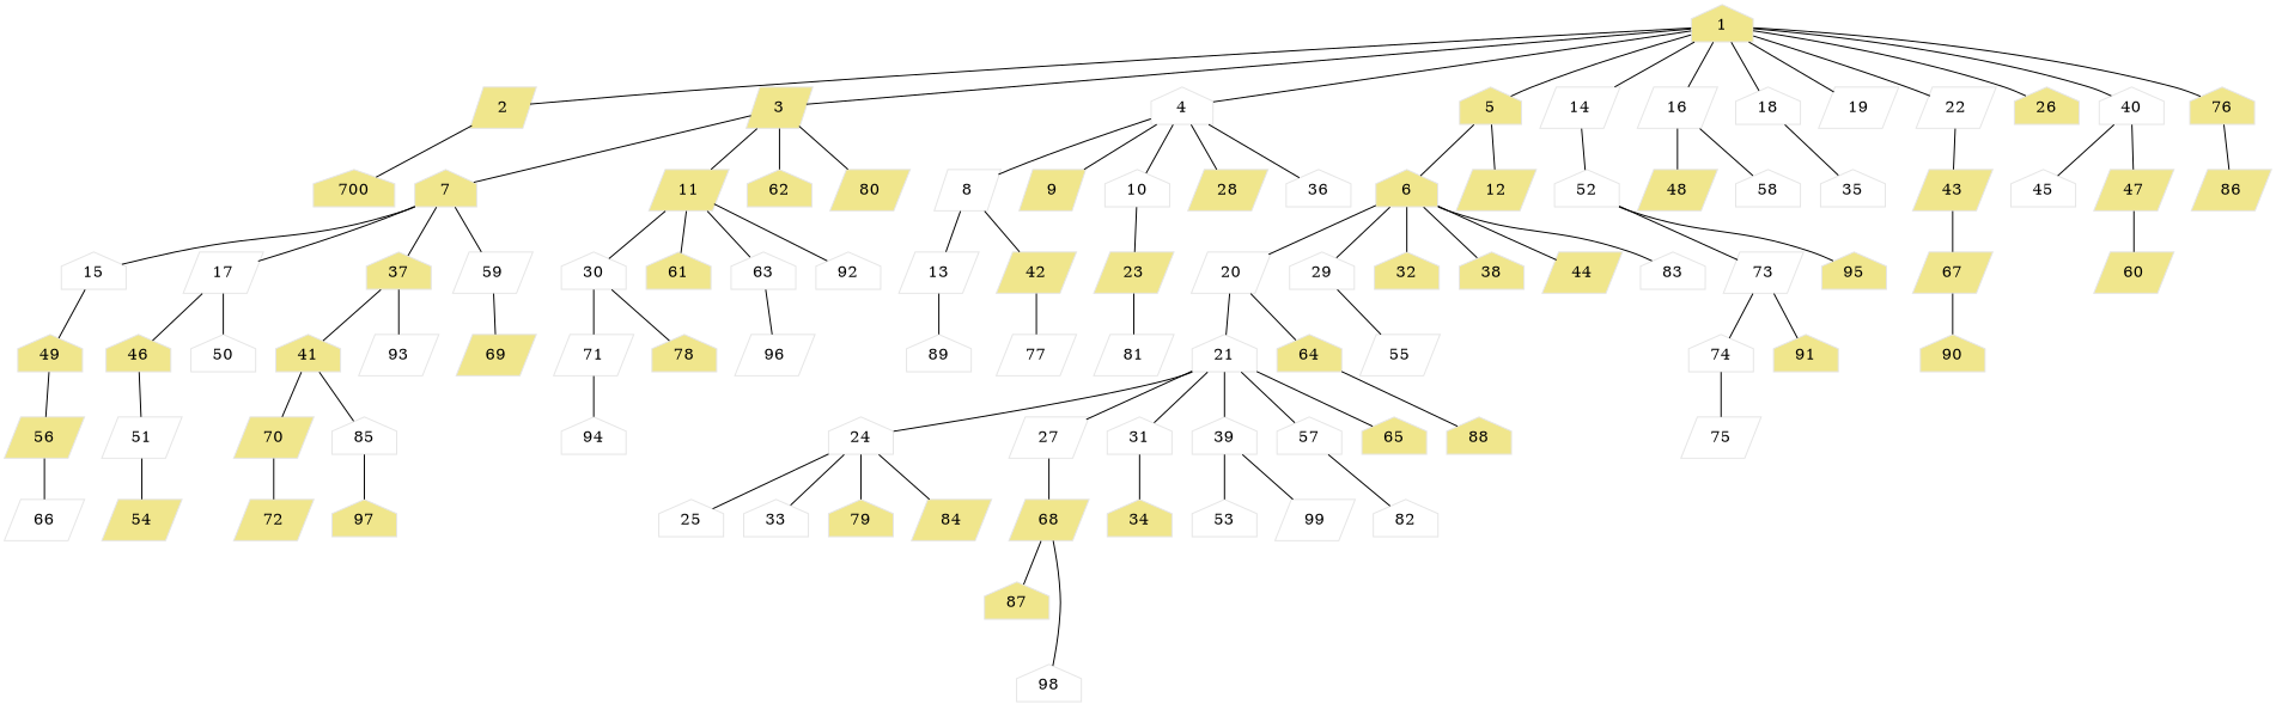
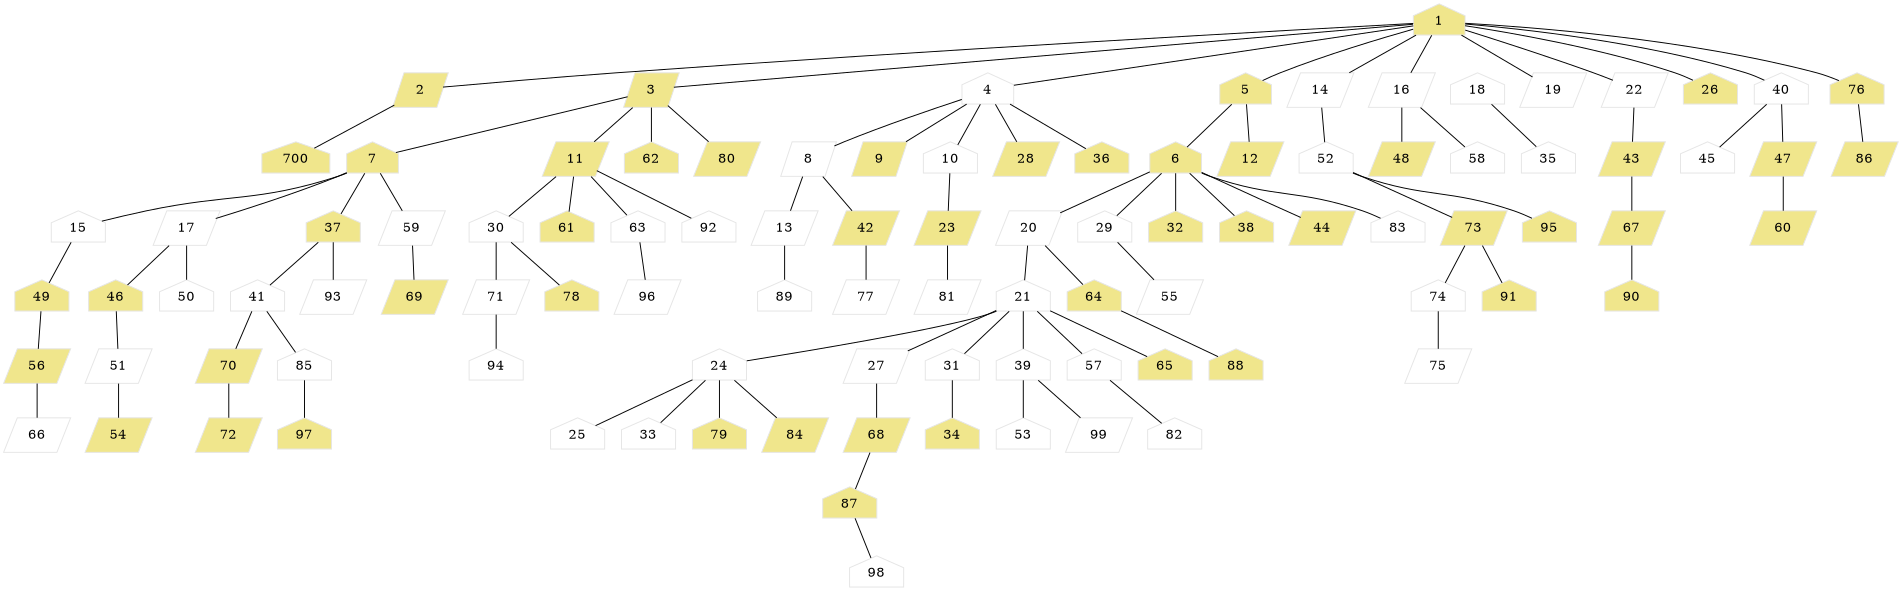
  graph {
    node [color=gray90 fillcolor=khaki shape=house style=filled]
    2 [shape=parallelogram]
    1
    3 [shape=parallelogram]
    4 [fillcolor=white]
    5
    14 [fillcolor=white shape=parallelogram]
    16 [fillcolor=white shape=parallelogram]
    18 [fillcolor=white]
    19 [fillcolor=white shape=parallelogram]
    22 [fillcolor=white shape=parallelogram]
    26
    40 [fillcolor=white]
    76
    n14 [label=700]
    7
    11 [shape=parallelogram]
    62
    80 [shape=parallelogram]
    8 [fillcolor=white shape=parallelogram]
    9 [shape=parallelogram]
    10 [fillcolor=white]
    28 [shape=parallelogram]
-   36 [fillcolor=white]
+   36
    6
    12 [shape=parallelogram]
    52 [fillcolor=white]
    48 [shape=parallelogram]
    58 [fillcolor=white]
    35 [fillcolor=white]
    43 [shape=parallelogram]
    45 [fillcolor=white]
    47 [shape=parallelogram]
    86 [shape=parallelogram]
    15 [fillcolor=white]
    17 [fillcolor=white shape=parallelogram]
    37
    59 [fillcolor=white shape=parallelogram]
    30 [fillcolor=white]
    61
    63 [fillcolor=white]
    92 [fillcolor=white]
    13 [fillcolor=white shape=parallelogram]
    42 [shape=parallelogram]
    23 [shape=parallelogram]
    20 [fillcolor=white shape=parallelogram]
    29 [fillcolor=white]
    32
    38
    44 [shape=parallelogram]
    83 [fillcolor=white]
    21 [fillcolor=white]
    64
    55 [fillcolor=white shape=parallelogram]
    49
    46
    50 [fillcolor=white]
-   41
+   41 [fillcolor=white]
    93 [fillcolor=white shape=parallelogram]
    69 [shape=parallelogram]
    89 [fillcolor=white]
    77 [fillcolor=white shape=parallelogram]
    81 [fillcolor=white shape=parallelogram]
    71 [fillcolor=white shape=parallelogram]
    78
    96 [fillcolor=white shape=parallelogram]
-   73 [fillcolor=white shape=parallelogram]
+   73 [shape=parallelogram]
    95
    56 [shape=parallelogram]
    51 [fillcolor=white shape=parallelogram]
    24 [fillcolor=white]
    27 [fillcolor=white shape=parallelogram]
    31 [fillcolor=white]
    39 [fillcolor=white]
    57 [fillcolor=white]
    65
    88
    25 [fillcolor=white]
    33 [fillcolor=white]
    79
    84 [shape=parallelogram]
    68 [shape=parallelogram]
    34
    53 [fillcolor=white]
    99 [fillcolor=white shape=parallelogram]
    82 [fillcolor=white]
    67 [shape=parallelogram]
    87
    94 [fillcolor=white]
    70 [shape=parallelogram]
    85 [fillcolor=white]
    60 [shape=parallelogram]
    72 [shape=parallelogram]
    97
    90
    54 [shape=parallelogram]
    66 [fillcolor=white shape=parallelogram]
    74 [fillcolor=white]
    91
    98 [fillcolor=white]
    75 [fillcolor=white shape=parallelogram]
    2 -- n14
    1 -- 2
    1 -- 3
    1 -- 4
    1 -- 5
    1 -- 14
    1 -- 16
-   1 -- 18
    1 -- 19
    1 -- 22
    1 -- 26
    1 -- 40
    1 -- 76
    3 -- 7
    3 -- 11
    3 -- 62
    3 -- 80
    4 -- 8
    4 -- 9
    4 -- 10
    4 -- 28
    4 -- 36
    5 -- 6
    5 -- 12
    14 -- 52
    16 -- 48
    16 -- 58
    18 -- 35
    22 -- 43
    40 -- 45
    40 -- 47
    76 -- 86
    7 -- 15
    7 -- 17
    7 -- 37
    7 -- 59
    11 -- 30
    11 -- 61
    11 -- 63
    11 -- 92
    8 -- 13
    8 -- 42
    10 -- 23
    6 -- 20
    6 -- 29
    6 -- 32
    6 -- 38
    6 -- 44
    6 -- 83
    52 -- 73
    52 -- 95
    43 -- 67
    47 -- 60
    15 -- 49
    17 -- 46
    17 -- 50
    37 -- 41
    37 -- 93
    59 -- 69
    30 -- 71
    30 -- 78
    63 -- 96
    13 -- 89
    42 -- 77
    23 -- 81
    20 -- 21
    20 -- 64
    29 -- 55
    21 -- 24
    21 -- 27
    21 -- 31
    21 -- 39
    21 -- 57
    21 -- 65
    64 -- 88
    49 -- 56
    46 -- 51
    41 -- 70
    41 -- 85
    71 -- 94
    73 -- 74
    73 -- 91
    56 -- 66
    51 -- 54
    24 -- 25
    24 -- 33
    24 -- 79
    24 -- 84
    27 -- 68
    31 -- 34
    39 -- 53
    39 -- 99
    57 -- 82
    68 -- 87
    67 -- 90
-   68 -- 98
+   87 -- 98
    70 -- 72
    85 -- 97
    74 -- 75
  }
